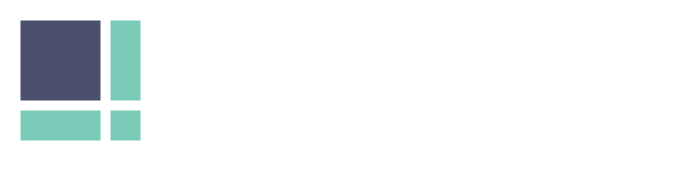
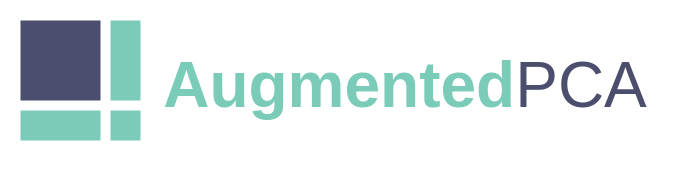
  <mxCell id="0" />
  <mxCell id="1" parent="0" />
+ <mxCell id="2" value="&lt;font style=&quot;font-size: 64px&quot;&gt;&lt;b&gt;&lt;font style=&quot;font-size: 64px&quot; color=&quot;#7accb8&quot;&gt;Augmented&lt;/font&gt;&lt;/b&gt;&lt;font color=&quot;#4b4e6d&quot; style=&quot;font-size: 64px&quot;&gt;PCA&lt;/font&gt;&lt;/font&gt;" style="text;html=1;strokeColor=none;fillColor=none;align=center;verticalAlign=middle;whiteSpace=wrap;rounded=0;" vertex="1" parent="1"><mxGeometry x="150" y="60" width="510" height="50" as="geometry" /></mxCell>
  <mxCell id="3" value="" style="whiteSpace=wrap;html=1;aspect=fixed;strokeColor=none;fillColor=#4b4e6d;" vertex="1" parent="1"><mxGeometry x="20" y="20" width="80" height="80" as="geometry" /></mxCell>
  <mxCell id="4" value="" style="rounded=0;whiteSpace=wrap;html=1;strokeColor=none;fillColor=#7ACCB8;" vertex="1" parent="1"><mxGeometry x="110" y="20" width="30" height="80" as="geometry" /></mxCell>
  <mxCell id="5" value="" style="whiteSpace=wrap;html=1;aspect=fixed;strokeColor=none;fillColor=#7ACCB8;" vertex="1" parent="1"><mxGeometry x="110" y="110" width="30" height="30" as="geometry" /></mxCell>
  <mxCell id="6" value="" style="rounded=0;whiteSpace=wrap;html=1;rotation=90;strokeColor=none;fillColor=#7ACCB8;" vertex="1" parent="1"><mxGeometry x="45" y="85" width="30" height="80" as="geometry" /></mxCell>
